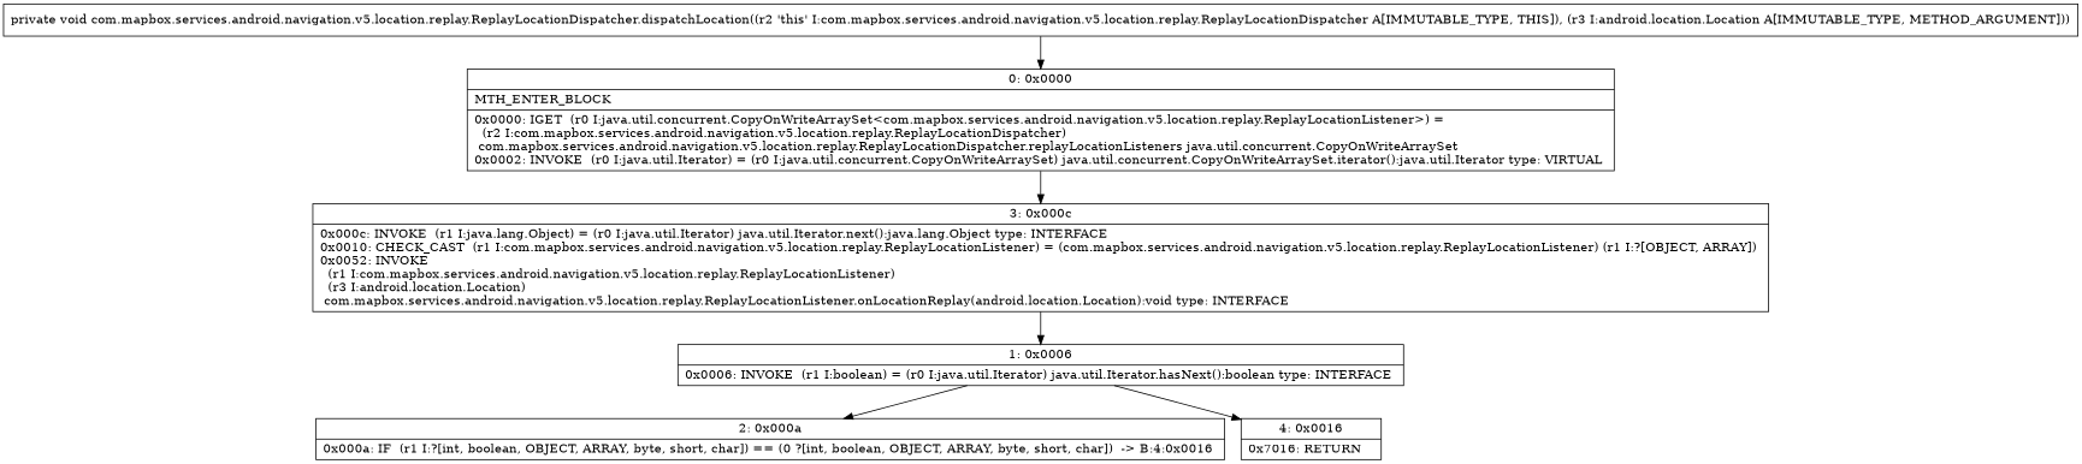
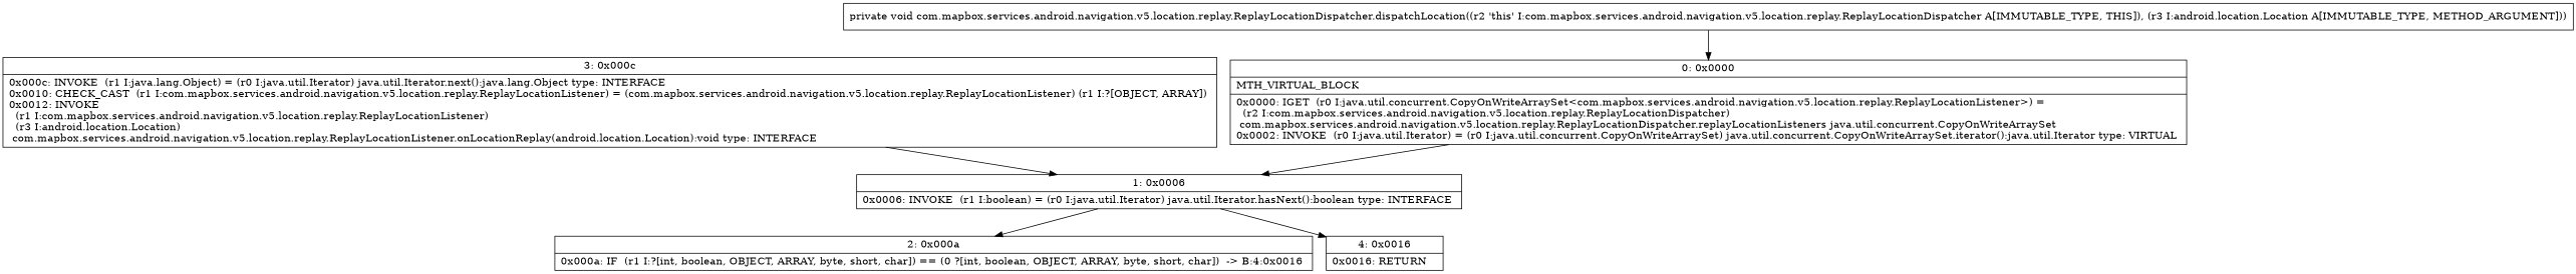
  digraph {
    node [shape=record]
-   n1 [label="{0\:\ 0x0000|MTH_ENTER_BLOCK\l|0x0000: IGET  (r0 I:java.util.concurrent.CopyOnWriteArraySet\<com.mapbox.services.android.navigation.v5.location.replay.ReplayLocationListener\>) = \l  (r2 I:com.mapbox.services.android.navigation.v5.location.replay.ReplayLocationDispatcher)\l com.mapbox.services.android.navigation.v5.location.replay.ReplayLocationDispatcher.replayLocationListeners java.util.concurrent.CopyOnWriteArraySet \l0x0002: INVOKE  (r0 I:java.util.Iterator) = (r0 I:java.util.concurrent.CopyOnWriteArraySet) java.util.concurrent.CopyOnWriteArraySet.iterator():java.util.Iterator type: VIRTUAL \l}"]
+   n1 [label="{0\:\ 0x0000|MTH_VIRTUAL_BLOCK\l|0x0000: IGET  (r0 I:java.util.concurrent.CopyOnWriteArraySet\<com.mapbox.services.android.navigation.v5.location.replay.ReplayLocationListener\>) = \l  (r2 I:com.mapbox.services.android.navigation.v5.location.replay.ReplayLocationDispatcher)\l com.mapbox.services.android.navigation.v5.location.replay.ReplayLocationDispatcher.replayLocationListeners java.util.concurrent.CopyOnWriteArraySet \l0x0002: INVOKE  (r0 I:java.util.Iterator) = (r0 I:java.util.concurrent.CopyOnWriteArraySet) java.util.concurrent.CopyOnWriteArraySet.iterator():java.util.Iterator type: VIRTUAL \l}"]
    n2 [label="{1\:\ 0x0006|0x0006: INVOKE  (r1 I:boolean) = (r0 I:java.util.Iterator) java.util.Iterator.hasNext():boolean type: INTERFACE \l}"]
    n3 [label="{2\:\ 0x000a|0x000a: IF  (r1 I:?[int, boolean, OBJECT, ARRAY, byte, short, char]) == (0 ?[int, boolean, OBJECT, ARRAY, byte, short, char])  \-\> B:4:0x0016 \l}"]
-   n4 [label="{4\:\ 0x0016|0x7016: RETURN   \l}"]
-   n5 [label="{3\:\ 0x000c|0x000c: INVOKE  (r1 I:java.lang.Object) = (r0 I:java.util.Iterator) java.util.Iterator.next():java.lang.Object type: INTERFACE \l0x0010: CHECK_CAST  (r1 I:com.mapbox.services.android.navigation.v5.location.replay.ReplayLocationListener) = (com.mapbox.services.android.navigation.v5.location.replay.ReplayLocationListener) (r1 I:?[OBJECT, ARRAY]) \l0x0052: INVOKE  \l  (r1 I:com.mapbox.services.android.navigation.v5.location.replay.ReplayLocationListener)\l  (r3 I:android.location.Location)\l com.mapbox.services.android.navigation.v5.location.replay.ReplayLocationListener.onLocationReplay(android.location.Location):void type: INTERFACE \l}"]
+   n4 [label="{4\:\ 0x0016|0x0016: RETURN   \l}"]
+   n5 [label="{3\:\ 0x000c|0x000c: INVOKE  (r1 I:java.lang.Object) = (r0 I:java.util.Iterator) java.util.Iterator.next():java.lang.Object type: INTERFACE \l0x0010: CHECK_CAST  (r1 I:com.mapbox.services.android.navigation.v5.location.replay.ReplayLocationListener) = (com.mapbox.services.android.navigation.v5.location.replay.ReplayLocationListener) (r1 I:?[OBJECT, ARRAY]) \l0x0012: INVOKE  \l  (r1 I:com.mapbox.services.android.navigation.v5.location.replay.ReplayLocationListener)\l  (r3 I:android.location.Location)\l com.mapbox.services.android.navigation.v5.location.replay.ReplayLocationListener.onLocationReplay(android.location.Location):void type: INTERFACE \l}"]
    n6 [label="{private void com.mapbox.services.android.navigation.v5.location.replay.ReplayLocationDispatcher.dispatchLocation((r2 'this' I:com.mapbox.services.android.navigation.v5.location.replay.ReplayLocationDispatcher A[IMMUTABLE_TYPE, THIS]), (r3 I:android.location.Location A[IMMUTABLE_TYPE, METHOD_ARGUMENT])) }"]
-   n1 -> n5
+   n1 -> n2
    n2 -> n3
    n2 -> n4
    n5 -> n2
    n6 -> n1
  }
